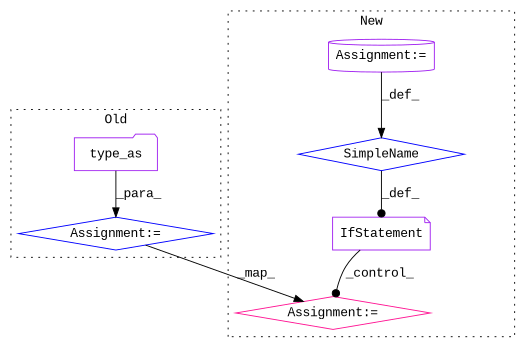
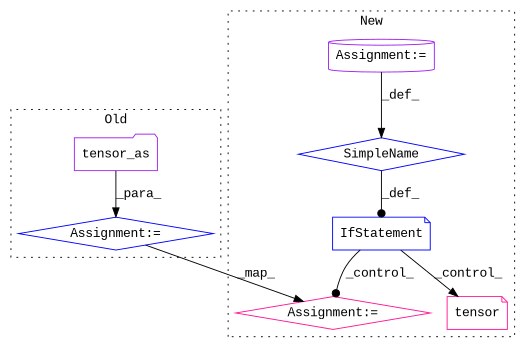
  digraph {
    fontname="Liberation Mono"
    node [a=7 color=blue fontname="Liberation Mono" l=1 shape=diamond]
    edge [arrowhead=normal fontname="Liberation Mono"]
-   n1 [a=32 color=purple l="8,1" label=type_as s="1219,1233" shape=folder]
+   n1 [a=32 color=purple l="8,1" label=tensor_as s="1219,1233" shape=folder]
    n2 [label="Assignment:=" s=1254]
-   n3 [a=25 color=purple l="4,2" label=IfStatement s="1001,1017" shape=note]
+   n3 [a=25 l="4,2" label=IfStatement s="1001,1017" shape=note]
    n4 [color=purple l=5 label="Assignment:=" s=628 shape=cylinder]
    n5 [color=deeppink label="Assignment:=" s=1417]
    n6 [a=42 label=SimpleName l=""]
+   n7 [a=32 color=deeppink l="7,1" label=tensor s="1042,1050" shape=note]
    subgraph cluster_1 {
      label=Old
      style=dotted
      n1
      n2
    }
    subgraph cluster_2 {
      label=New
      style=dotted
      n3
      n4
      n5
      n6
+     n7
    }
    n1 -> n2 [label=_para_]
    n2 -> n5 [label=_map_]
    n3 -> n5 [arrowhead=dot label=_control_]
+   n3 -> n7 [label=_control_]
    n4 -> n6 [label=_def_]
    n6 -> n3 [arrowhead=dot label=_def_]
  }
